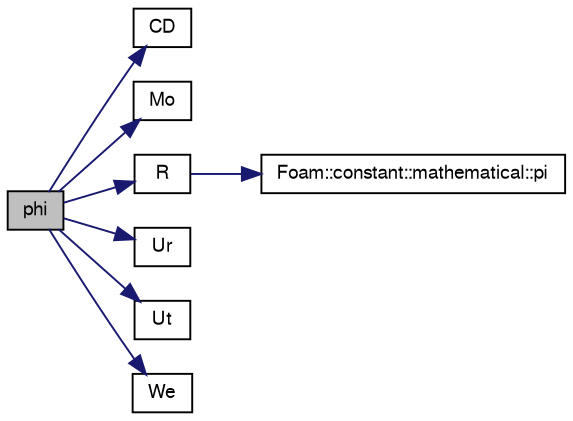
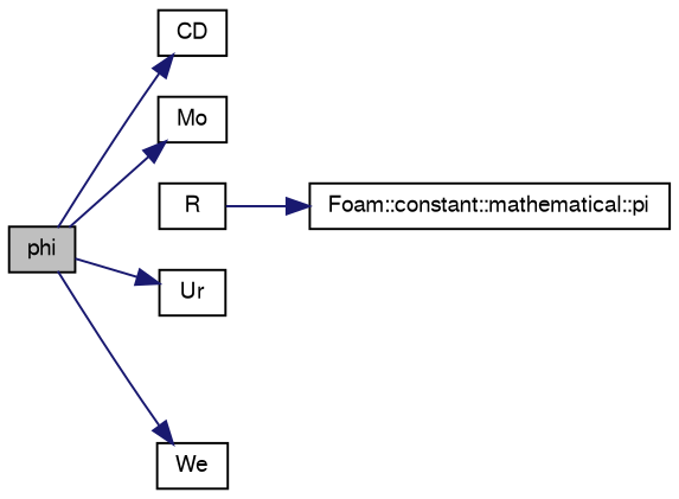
  digraph {
    rankdir=LR
    node [color=black fontname=FreeSans fontsize=10 shape=record]
    edge [color=midnightblue fontname=FreeSans fontsize=10 labelfontname=FreeSans labelfontsize=10 style=solid]
    n1 [fillcolor=grey75 fontcolor=black height=0.2 label=phi style=filled width=0.4]
    n2 [height=0.2 label=CD width=0.4]
    n3 [height=0.2 label=Mo width=0.4]
    n4 [height=0.2 label=R width=0.4]
    n5 [height=0.2 label=Ur width=0.4]
-   n6 [height=0.2 label=Ut width=0.4]
    n7 [height=0.2 label=We width=0.4]
    n8 [height=0.2 label="Foam::constant::mathematical::pi" width=0.4]
    n1 -> n2
    n1 -> n3
-   n1 -> n4
    n1 -> n5
-   n1 -> n6
    n1 -> n7
    n4 -> n8
  }
